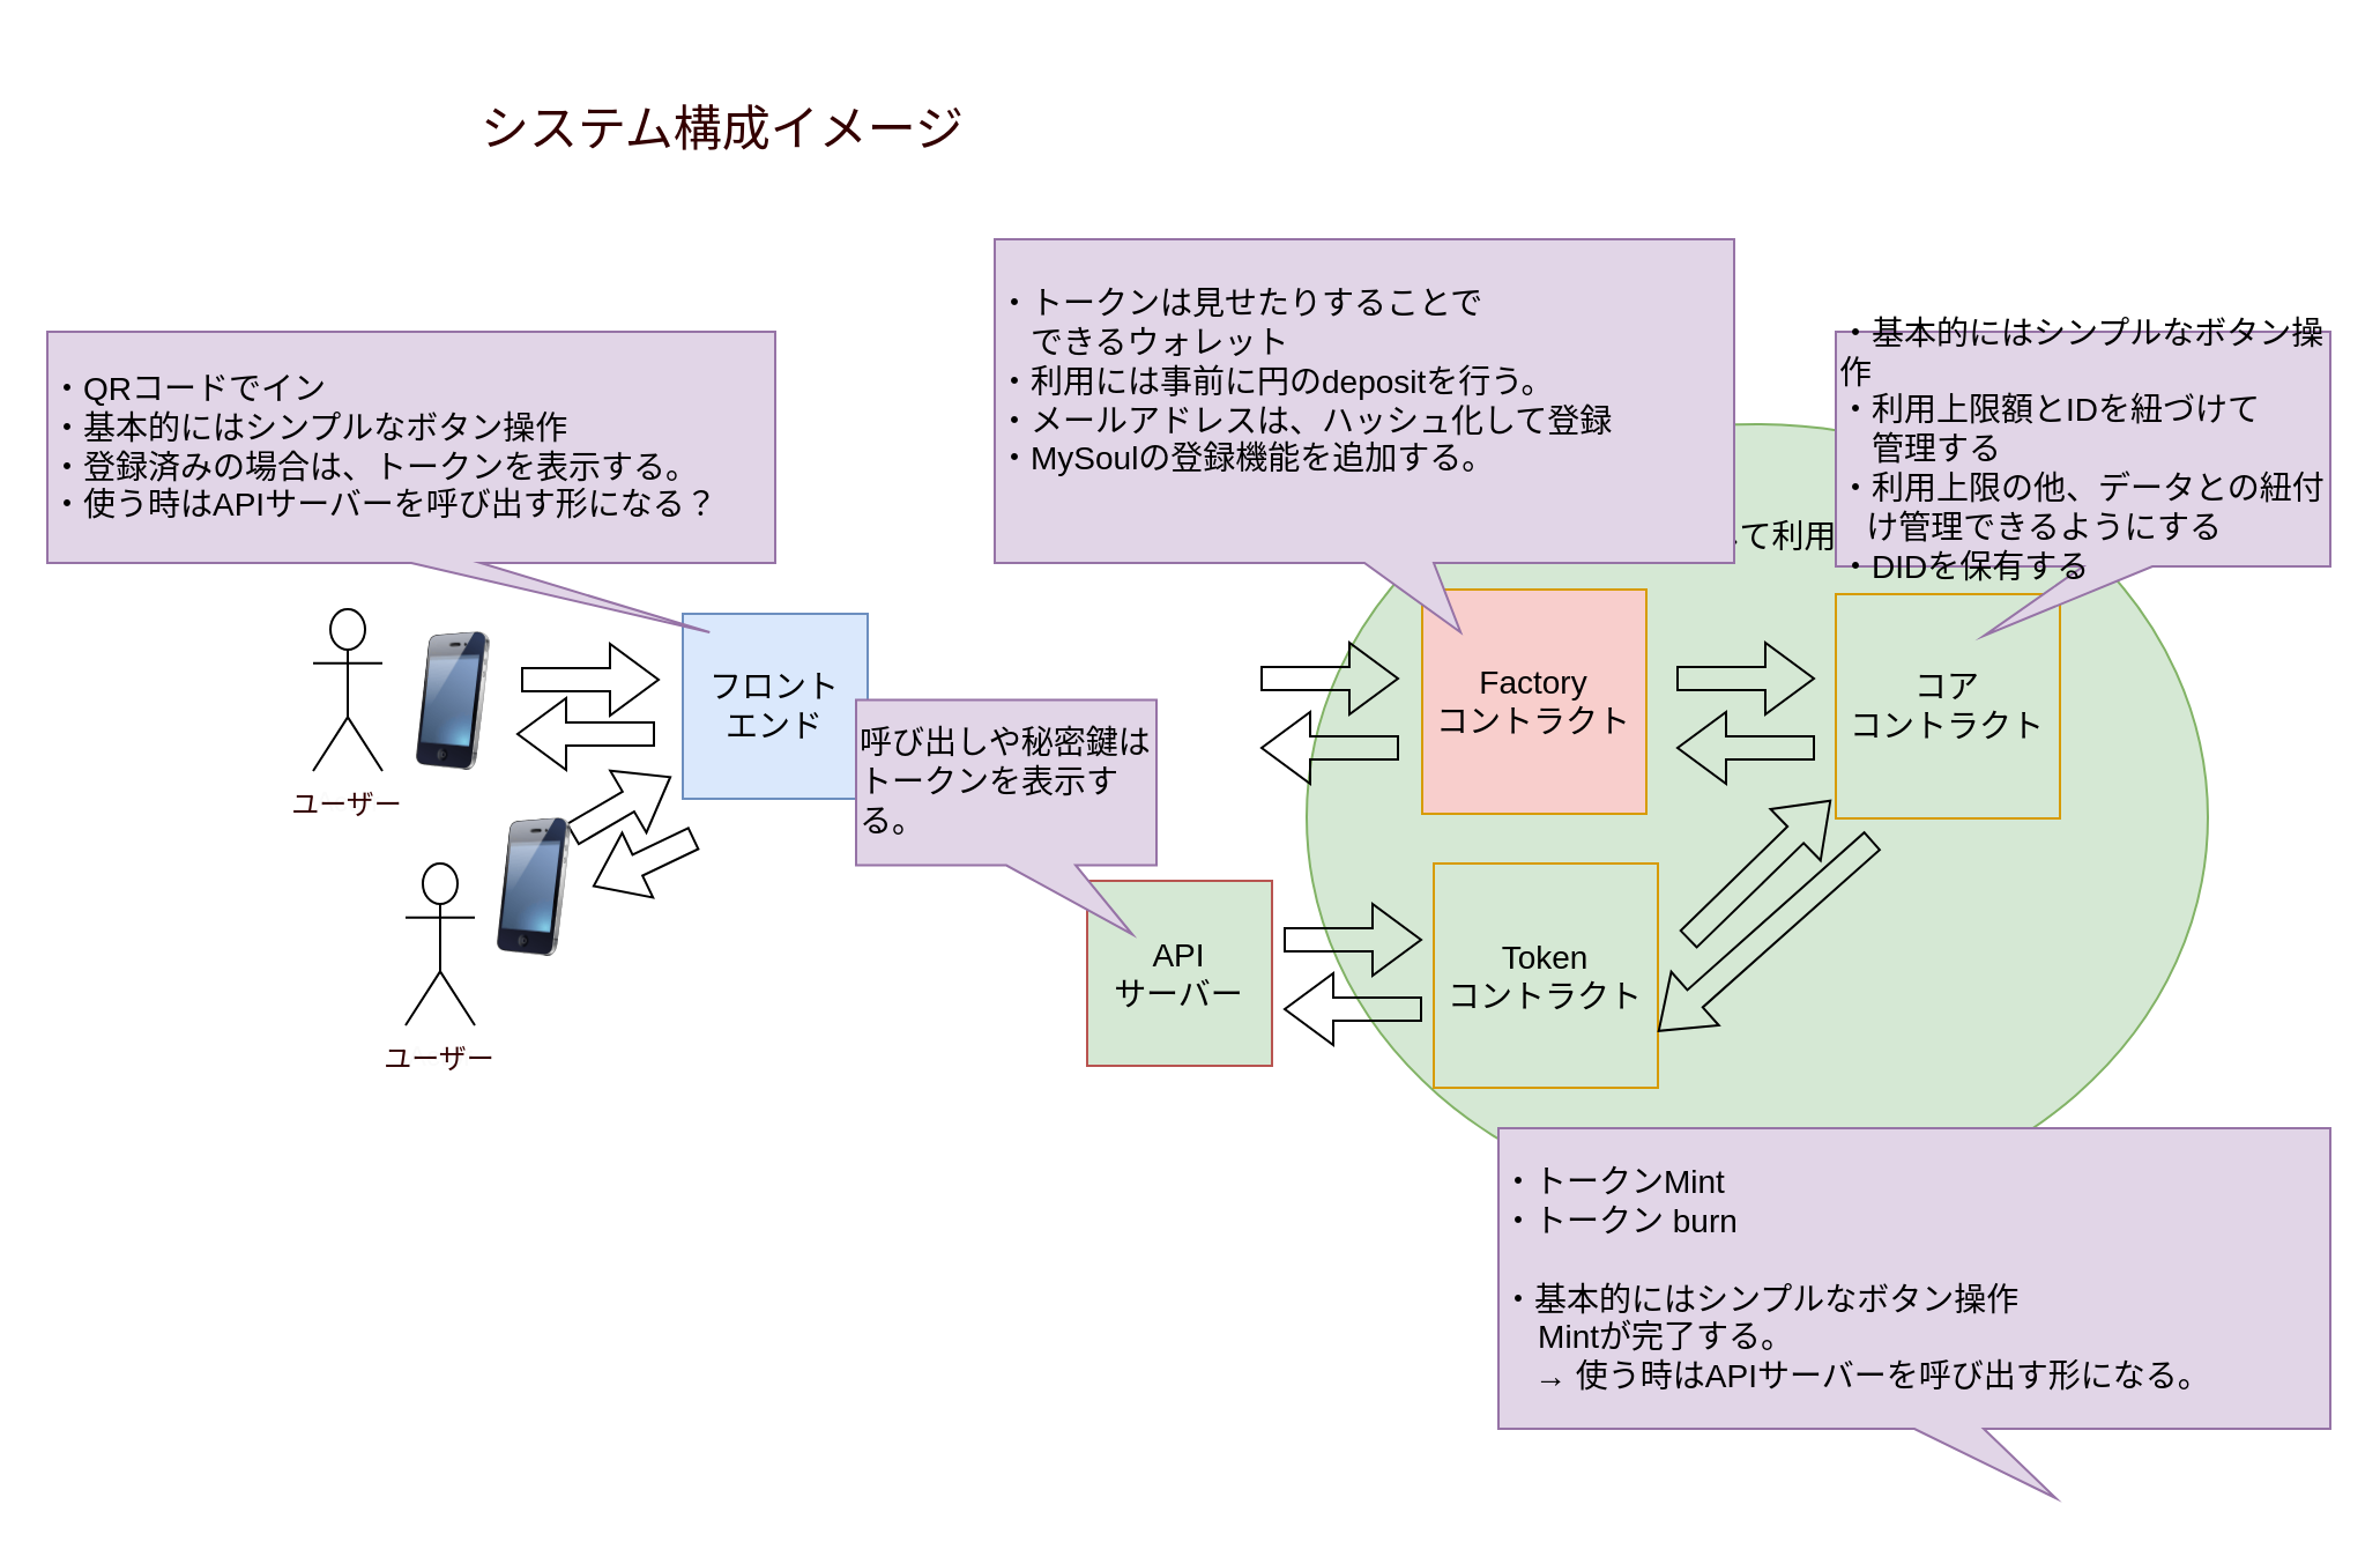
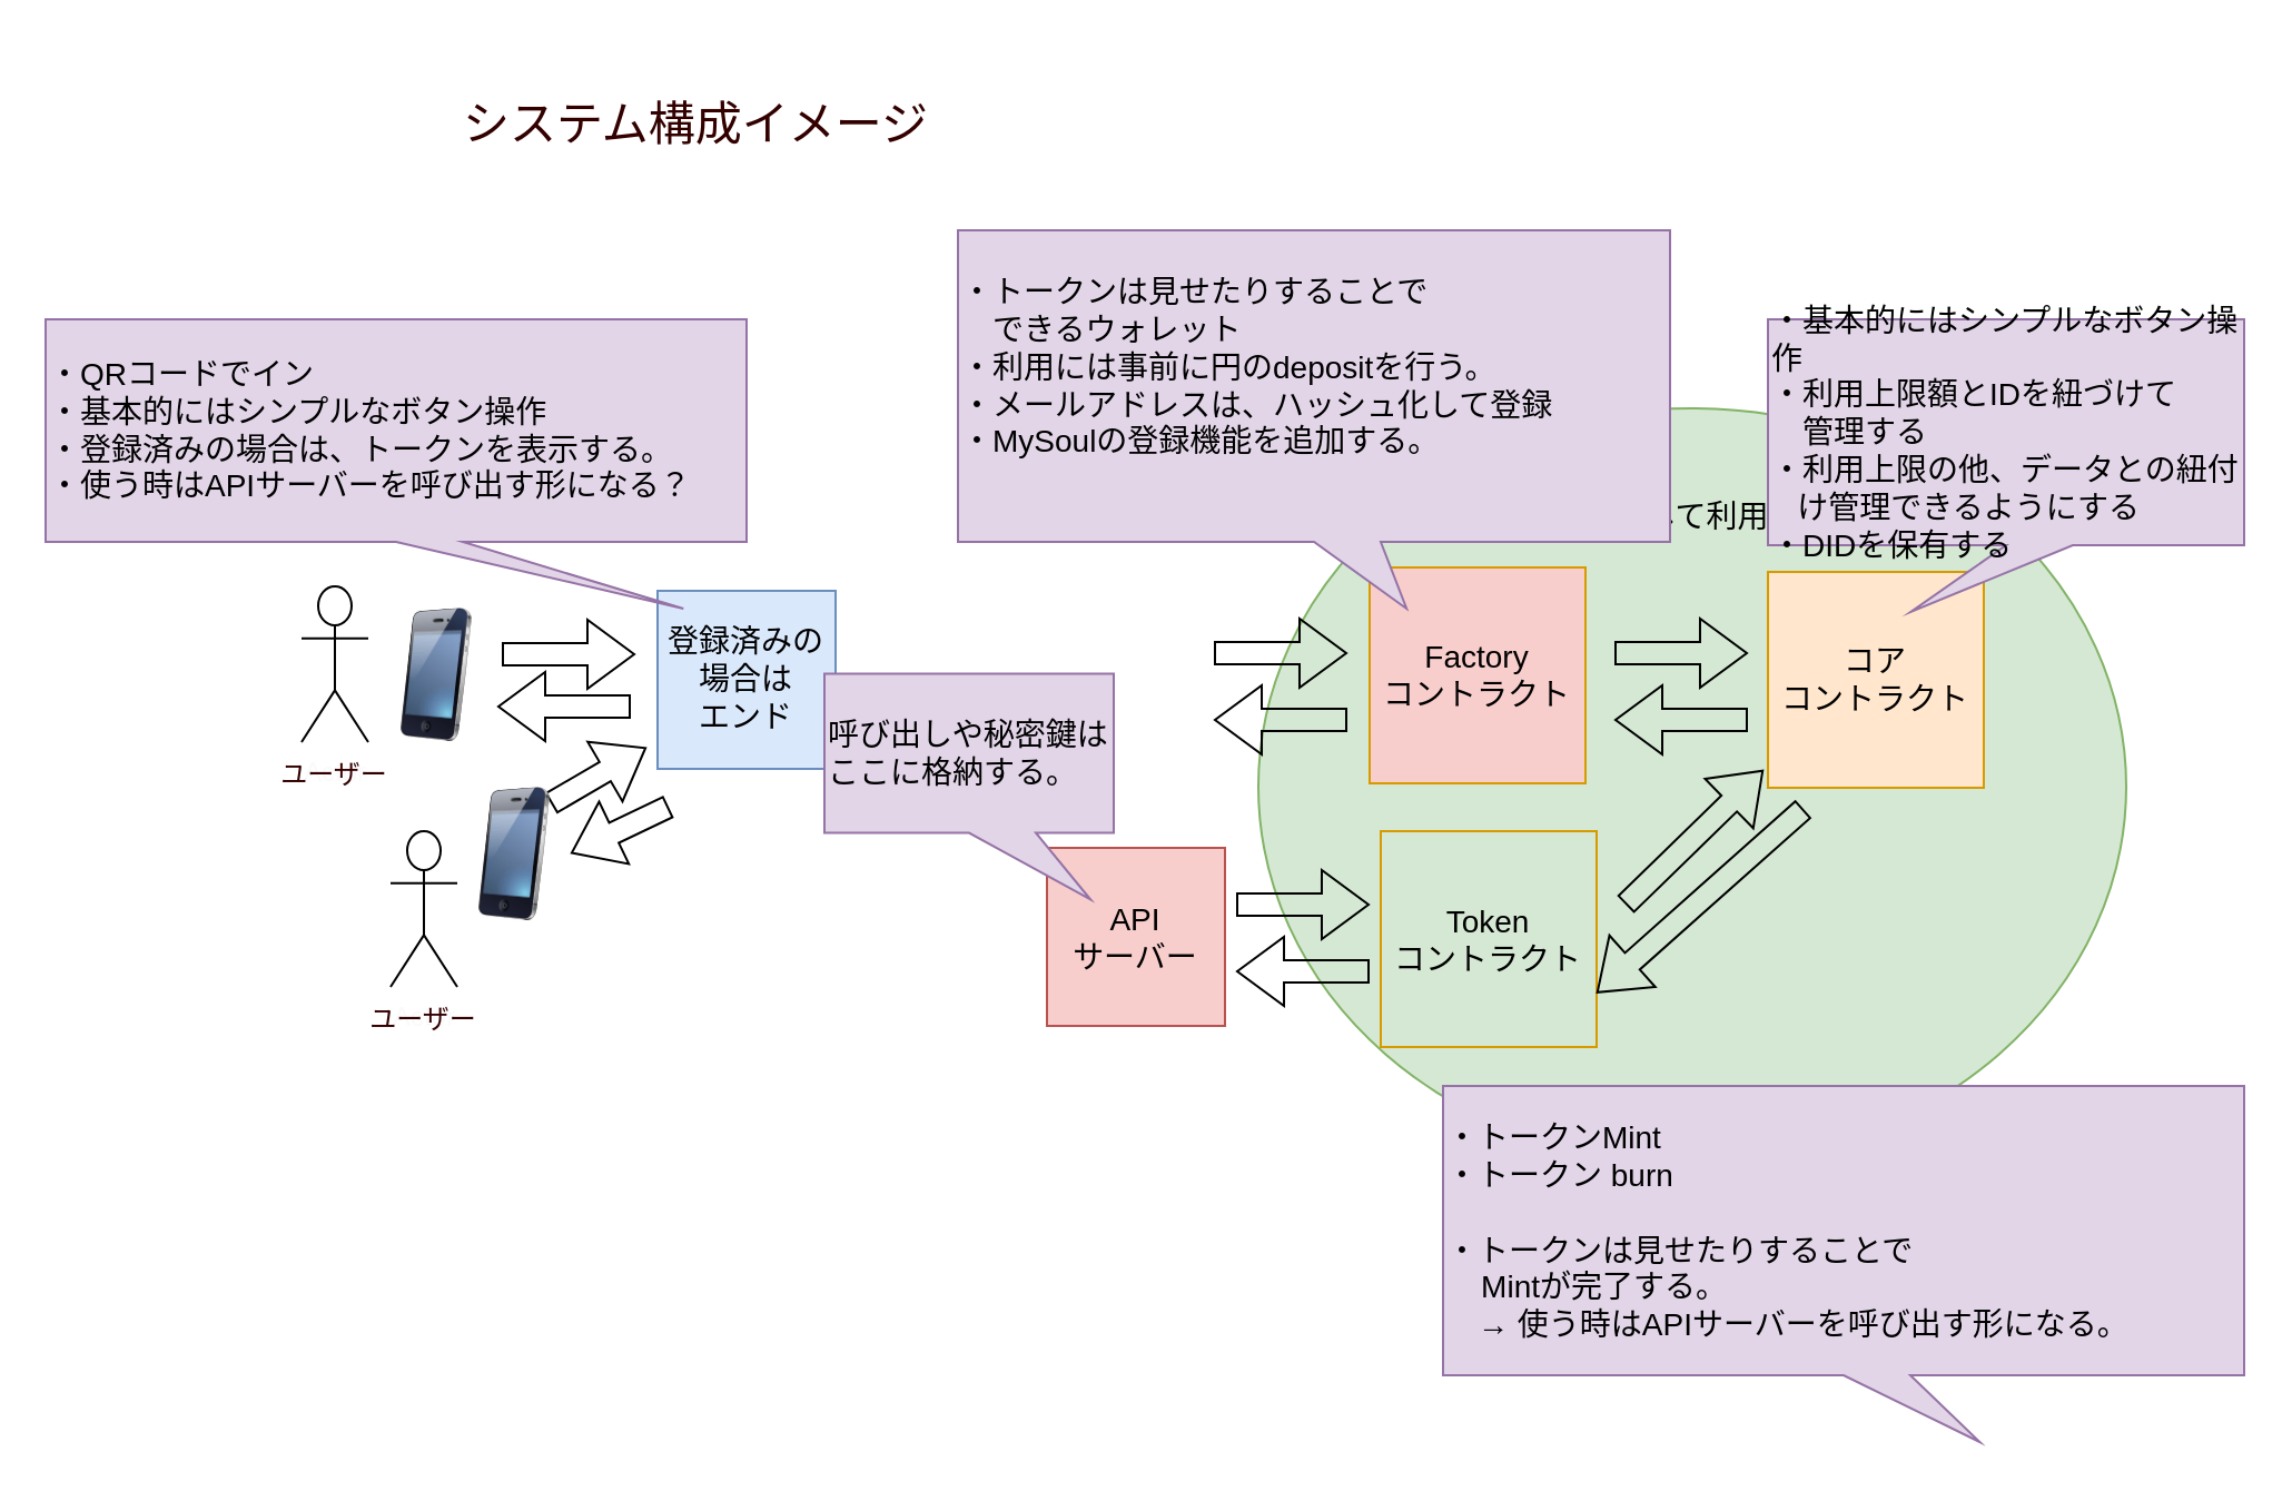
  <mxCell id="0" />
  <mxCell id="1" parent="0" />
  <mxCell id="2" value="Actor" style="shape=umlActor;verticalLabelPosition=bottom;verticalAlign=top;html=1;outlineConnect=0;fontColor=#FAFAFA;" parent="1" vertex="1"><mxGeometry x="135" y="263" width="30" height="70" as="geometry" /></mxCell>
  <mxCell id="3" value="ユーザー" style="text;html=1;strokeColor=none;fillColor=none;align=center;verticalAlign=middle;whiteSpace=wrap;rounded=0;fontColor=#330000;" parent="1" vertex="1"><mxGeometry x="120" y="333" width="60" height="30" as="geometry" /></mxCell>
  <mxCell id="4" value="" style="image;html=1;image=img/lib/clip_art/telecommunication/iPhone_128x128.png;fontColor=#330000;flipH=1;" parent="1" vertex="1"><mxGeometry x="165" y="273" width="60" height="60" as="geometry" /></mxCell>
  <mxCell id="5" value="" style="shape=flexArrow;endArrow=classic;html=1;rounded=0;fontColor=#330000;width=10;endSize=6.67;" parent="1" edge="1"><mxGeometry width="50" height="50" relative="1" as="geometry"><mxPoint x="225" y="293.5" as="sourcePoint" /><mxPoint x="285" y="293.5" as="targetPoint" /><Array as="points"><mxPoint x="225" y="293.5" /></Array></mxGeometry></mxCell>
  <mxCell id="6" value="システム構成イメージ" style="text;html=1;strokeColor=none;fillColor=none;align=center;verticalAlign=middle;whiteSpace=wrap;rounded=0;fontColor=#330000;fontSize=21;" parent="1" vertex="1"><mxGeometry x="145" y="20" width="335" height="70" as="geometry" /></mxCell>
- <mxCell id="7" value="フロント&lt;br&gt;エンド" style="whiteSpace=wrap;html=1;aspect=fixed;fontSize=14;fillColor=#dae8fc;strokeColor=#6c8ebf;" parent="1" vertex="1"><mxGeometry x="295" y="265" width="80" height="80" as="geometry" /></mxCell>
+ <mxCell id="7" value="登録済みの場合は&lt;br&gt;エンド" style="whiteSpace=wrap;html=1;aspect=fixed;fontSize=14;fillColor=#dae8fc;strokeColor=#6c8ebf;" parent="1" vertex="1"><mxGeometry x="295" y="265" width="80" height="80" as="geometry" /></mxCell>
  <mxCell id="8" value="&lt;br&gt;&lt;br&gt;複数人で供用して利用することが" style="ellipse;whiteSpace=wrap;html=1;fontSize=14;fillColor=#d5e8d4;strokeColor=#82b366;verticalAlign=top;" parent="1" vertex="1"><mxGeometry x="565" y="183" width="390" height="340" as="geometry" /></mxCell>
  <mxCell id="9" value="Factory&lt;br&gt;コントラクト" style="whiteSpace=wrap;html=1;aspect=fixed;fontSize=14;fillColor=#f8cecc;strokeColor=#d79b00;" parent="1" vertex="1"><mxGeometry x="615" y="254.5" width="97" height="97" as="geometry" /></mxCell>
- <mxCell id="10" value="コア&lt;br&gt;コントラクト" style="whiteSpace=wrap;html=1;aspect=fixed;fontSize=14;fillColor=#d5e8d4;strokeColor=#d79b00;" parent="1" vertex="1"><mxGeometry x="794" y="256.5" width="97" height="97" as="geometry" /></mxCell>
+ <mxCell id="10" value="コア&lt;br&gt;コントラクト" style="whiteSpace=wrap;html=1;aspect=fixed;fontSize=14;fillColor=#ffe6cc;strokeColor=#d79b00;" parent="1" vertex="1"><mxGeometry x="794" y="256.5" width="97" height="97" as="geometry" /></mxCell>
  <mxCell id="11" value="" style="shape=flexArrow;endArrow=classic;html=1;rounded=0;fontColor=#330000;width=10;endSize=6.67;" parent="1" edge="1"><mxGeometry width="50" height="50" relative="1" as="geometry"><mxPoint x="545" y="293" as="sourcePoint" /><mxPoint x="605" y="293" as="targetPoint" /><Array as="points"><mxPoint x="545" y="293" /></Array></mxGeometry></mxCell>
  <mxCell id="12" value="" style="shape=flexArrow;endArrow=classic;html=1;rounded=0;fontColor=#330000;width=10;endSize=6.67;" parent="1" edge="1"><mxGeometry width="50" height="50" relative="1" as="geometry"><mxPoint x="725" y="293" as="sourcePoint" /><mxPoint x="785" y="293" as="targetPoint" /><Array as="points"><mxPoint x="725" y="293" /></Array></mxGeometry></mxCell>
  <mxCell id="13" value="" style="shape=flexArrow;endArrow=classic;html=1;rounded=0;fontColor=#330000;width=10;endSize=6.67;" parent="1" edge="1"><mxGeometry width="50" height="50" relative="1" as="geometry"><mxPoint x="605" y="323" as="sourcePoint" /><mxPoint x="545" y="323" as="targetPoint" /><Array as="points"><mxPoint x="605" y="323" /></Array></mxGeometry></mxCell>
  <mxCell id="14" value="" style="shape=flexArrow;endArrow=classic;html=1;rounded=0;fontColor=#330000;width=10;endSize=6.67;" parent="1" edge="1"><mxGeometry width="50" height="50" relative="1" as="geometry"><mxPoint x="785" y="323" as="sourcePoint" /><mxPoint x="725" y="323" as="targetPoint" /><Array as="points"><mxPoint x="785" y="323" /></Array></mxGeometry></mxCell>
  <mxCell id="15" value="" style="shape=flexArrow;endArrow=classic;html=1;rounded=0;fontColor=#330000;width=10;endSize=6.67;" parent="1" edge="1"><mxGeometry width="50" height="50" relative="1" as="geometry"><mxPoint x="283" y="317" as="sourcePoint" /><mxPoint x="223" y="317" as="targetPoint" /><Array as="points"><mxPoint x="283" y="317" /></Array></mxGeometry></mxCell>
  <mxCell id="16" value="・QRコードでイン&lt;br&gt;・基本的にはシンプルなボタン操作&lt;br&gt;・登録済みの場合は、トークンを表示する。&lt;br&gt;・使う時はAPIサーバーを呼び出す形になる？" style="shape=callout;whiteSpace=wrap;html=1;perimeter=calloutPerimeter;fontSize=14;fillColor=#e1d5e7;strokeColor=#9673a6;position2=0.91;base=30;align=left;" parent="1" vertex="1"><mxGeometry x="20" y="143" width="315" height="130" as="geometry" /></mxCell>
  <mxCell id="17" value="・トークンは見せたりすることで&lt;br&gt;　できるウォレット&lt;br&gt;・利用には事前に円のdepositを行う。&lt;br&gt;・メールアドレスは、ハッシュ化して登録&lt;br&gt;・MySoulの登録機能を追加する。&lt;br&gt;&amp;nbsp; &amp;nbsp;" style="shape=callout;whiteSpace=wrap;html=1;perimeter=calloutPerimeter;fontSize=14;fillColor=#e1d5e7;strokeColor=#9673a6;position2=0.63;base=30;align=left;" parent="1" vertex="1"><mxGeometry x="430" y="103" width="320" height="170" as="geometry" /></mxCell>
  <mxCell id="18" value="・基本的にはシンプルなボタン操作&lt;br&gt;・利用上限額とIDを紐づけて&lt;br&gt;　管理する&lt;br&gt;・利用上限の他、データとの紐付&lt;br&gt;&amp;nbsp; &amp;nbsp;け管理できるようにする&lt;br&gt;・DIDを保有する" style="shape=callout;whiteSpace=wrap;html=1;perimeter=calloutPerimeter;fontSize=14;fillColor=#e1d5e7;strokeColor=#9673a6;position2=0.3;base=30;align=left;" parent="1" vertex="1"><mxGeometry x="794" y="143" width="214" height="131.5" as="geometry" /></mxCell>
  <mxCell id="19" value="" style="shape=flexArrow;endArrow=classic;html=1;rounded=0;fontColor=#330000;width=10;endSize=6.67;" parent="1" edge="1"><mxGeometry width="50" height="50" relative="1" as="geometry"><mxPoint x="247" y="360.5" as="sourcePoint" /><mxPoint x="290" y="335.373" as="targetPoint" /><Array as="points" /></mxGeometry></mxCell>
  <mxCell id="20" value="" style="shape=flexArrow;endArrow=classic;html=1;rounded=0;fontColor=#330000;width=10;endSize=6.67;" parent="1" edge="1"><mxGeometry width="50" height="50" relative="1" as="geometry"><mxPoint x="300" y="362" as="sourcePoint" /><mxPoint x="256" y="383" as="targetPoint" /><Array as="points" /></mxGeometry></mxCell>
  <mxCell id="21" value="" style="image;html=1;image=img/lib/clip_art/telecommunication/iPhone_128x128.png;fontColor=#330000;flipH=1;" parent="1" vertex="1"><mxGeometry x="200" y="353.5" width="60" height="60" as="geometry" /></mxCell>
  <mxCell id="22" value="Actor" style="shape=umlActor;verticalLabelPosition=bottom;verticalAlign=top;html=1;outlineConnect=0;fontColor=#FAFAFA;" parent="1" vertex="1"><mxGeometry x="175" y="373" width="30" height="70" as="geometry" /></mxCell>
  <mxCell id="23" value="ユーザー" style="text;html=1;strokeColor=none;fillColor=none;align=center;verticalAlign=middle;whiteSpace=wrap;rounded=0;fontColor=#330000;" parent="1" vertex="1"><mxGeometry x="160" y="443" width="60" height="30" as="geometry" /></mxCell>
- <mxCell id="24" value="API&lt;br&gt;サーバー" style="whiteSpace=wrap;html=1;aspect=fixed;fontSize=14;fillColor=#d5e8d4;strokeColor=#b85450;" parent="1" vertex="1"><mxGeometry x="470" y="380.5" width="80" height="80" as="geometry" /></mxCell>
+ <mxCell id="24" value="API&lt;br&gt;サーバー" style="whiteSpace=wrap;html=1;aspect=fixed;fontSize=14;fillColor=#f8cecc;strokeColor=#b85450;" parent="1" vertex="1"><mxGeometry x="470" y="380.5" width="80" height="80" as="geometry" /></mxCell>
  <mxCell id="25" value="" style="shape=flexArrow;endArrow=classic;html=1;rounded=0;fontColor=#330000;width=10;endSize=6.67;" parent="1" edge="1"><mxGeometry width="50" height="50" relative="1" as="geometry"><mxPoint x="555" y="406" as="sourcePoint" /><mxPoint x="615" y="406" as="targetPoint" /><Array as="points"><mxPoint x="555" y="406" /></Array></mxGeometry></mxCell>
  <mxCell id="26" value="" style="shape=flexArrow;endArrow=classic;html=1;rounded=0;fontColor=#330000;width=10;endSize=6.67;" parent="1" edge="1"><mxGeometry width="50" height="50" relative="1" as="geometry"><mxPoint x="615" y="436" as="sourcePoint" /><mxPoint x="555" y="436" as="targetPoint" /><Array as="points"><mxPoint x="615" y="436" /></Array></mxGeometry></mxCell>
- <mxCell id="27" value="呼び出しや秘密鍵は&lt;br&gt;トークンを表示する。" style="shape=callout;whiteSpace=wrap;html=1;perimeter=calloutPerimeter;fontSize=14;fillColor=#e1d5e7;strokeColor=#9673a6;position2=0.92;base=30;align=left;" parent="1" vertex="1"><mxGeometry x="370" y="302.25" width="130" height="101.5" as="geometry" /></mxCell>
+ <mxCell id="27" value="呼び出しや秘密鍵は&lt;br&gt;ここに格納する。" style="shape=callout;whiteSpace=wrap;html=1;perimeter=calloutPerimeter;fontSize=14;fillColor=#e1d5e7;strokeColor=#9673a6;position2=0.92;base=30;align=left;" parent="1" vertex="1"><mxGeometry x="370" y="302.25" width="130" height="101.5" as="geometry" /></mxCell>
  <mxCell id="28" value="Token&lt;br&gt;コントラクト" style="whiteSpace=wrap;html=1;aspect=fixed;fontSize=14;fillColor=#d5e8d4;strokeColor=#d79b00;" parent="1" vertex="1"><mxGeometry x="620" y="373" width="97" height="97" as="geometry" /></mxCell>
  <mxCell id="29" value="" style="shape=flexArrow;endArrow=classic;html=1;rounded=0;fontColor=#330000;width=10;endSize=6.67;entryX=-0.021;entryY=0.918;entryDx=0;entryDy=0;entryPerimeter=0;" parent="1" target="10" edge="1"><mxGeometry width="50" height="50" relative="1" as="geometry"><mxPoint x="730" y="406" as="sourcePoint" /><mxPoint x="790" y="406" as="targetPoint" /><Array as="points"><mxPoint x="730" y="406" /></Array></mxGeometry></mxCell>
  <mxCell id="30" value="" style="shape=flexArrow;endArrow=classic;html=1;rounded=0;fontColor=#330000;width=10;endSize=6.67;entryX=1;entryY=0.75;entryDx=0;entryDy=0;" parent="1" target="28" edge="1"><mxGeometry width="50" height="50" relative="1" as="geometry"><mxPoint x="810" y="363" as="sourcePoint" /><mxPoint x="750" y="363" as="targetPoint" /><Array as="points"><mxPoint x="810" y="363" /></Array></mxGeometry></mxCell>
- <mxCell id="31" value="・トークンMint&lt;br&gt;・トークン burn&lt;br&gt;&lt;br&gt;・基本的にはシンプルなボタン操作&lt;br&gt;&amp;nbsp; &amp;nbsp; Mintが完了する。&lt;br&gt;　→ 使う時はAPIサーバーを呼び出す形になる。&amp;nbsp;" style="shape=callout;whiteSpace=wrap;html=1;perimeter=calloutPerimeter;fontSize=14;fillColor=#e1d5e7;strokeColor=#9673a6;position2=0.67;base=30;align=left;" parent="1" vertex="1"><mxGeometry x="648" y="487.5" width="360" height="160" as="geometry" /></mxCell>
+ <mxCell id="31" value="・トークンMint&lt;br&gt;・トークン burn&lt;br&gt;&lt;br&gt;・トークンは見せたりすることで&lt;br&gt;&amp;nbsp; &amp;nbsp; Mintが完了する。&lt;br&gt;　→ 使う時はAPIサーバーを呼び出す形になる。&amp;nbsp;" style="shape=callout;whiteSpace=wrap;html=1;perimeter=calloutPerimeter;fontSize=14;fillColor=#e1d5e7;strokeColor=#9673a6;position2=0.67;base=30;align=left;" parent="1" vertex="1"><mxGeometry x="648" y="487.5" width="360" height="160" as="geometry" /></mxCell>
